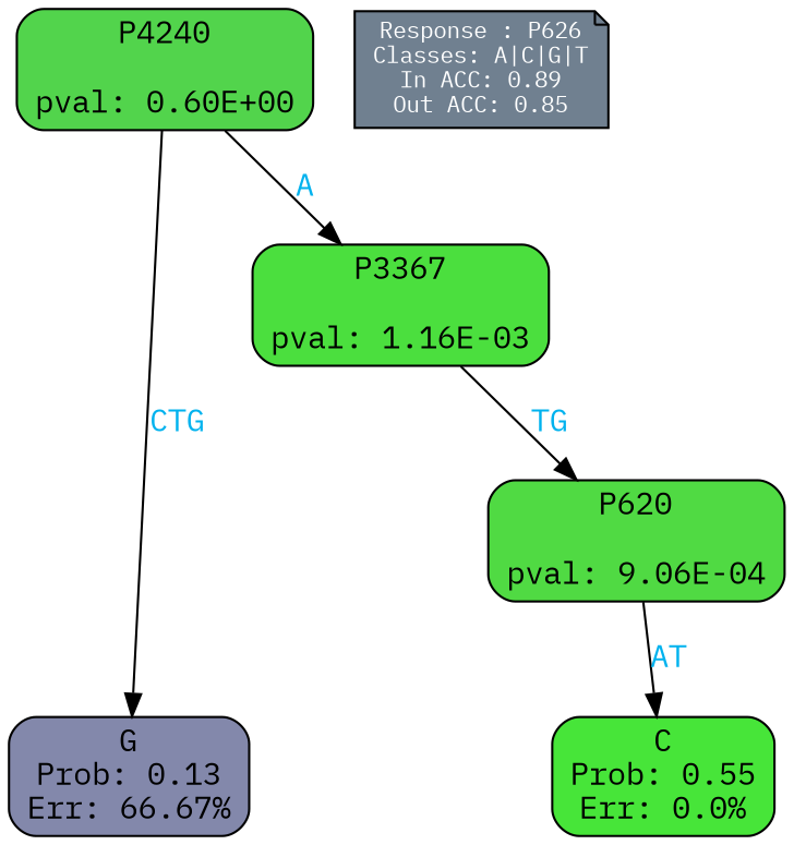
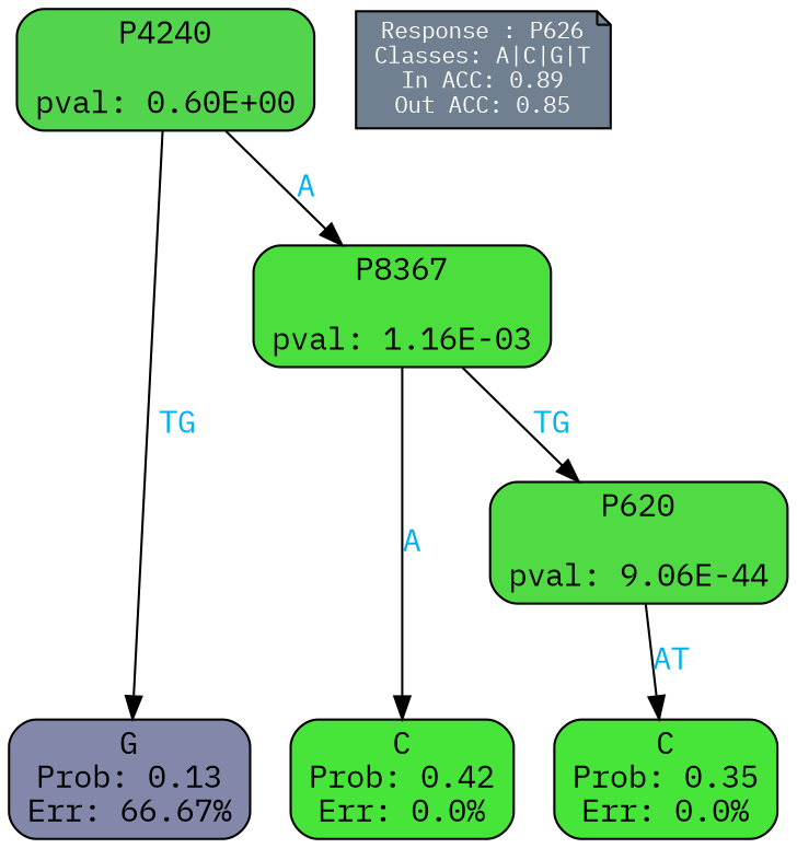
  digraph {
    fontname="IBM Plex Mono"
    ranksep=equally
    splines=polylines
    node [color=black fillcolor="#47e539" fontname="IBM Plex Mono" shape=box style="filled, rounded"]
    edge [fontcolor=deepskyblue2 fontname="IBM Plex Mono"]
-   n2 [label="C\nProb: 0.55\nErr: 0.0%"]
+   n1 [label="C\nProb: 0.42\nErr: 0.0%"]
+   n2 [label="C\nProb: 0.35\nErr: 0.0%"]
    n3 [fillcolor="#8388ab" label="G\nProb: 0.13\nErr: 66.67%"]
    n4 [align=left fillcolor=slategray fontcolor=white fontsize=10 label="Response : P626\nClasses: A|C|G|T\nIn ACC: 0.89\nOut ACC: 0.85\n" shape=note style=filled]
    n5 [fillcolor="#52d44c" label="P4240\n\npval: 0.60E+00"]
-   n6 [fillcolor="#4bdf3e" label="P3367\n\npval: 1.16E-03"]
-   n7 [fillcolor="#50da43" label="P620\n\npval: 9.06E-04"]
+   n6 [fillcolor="#4bdf3e" label="P8367\n\npval: 1.16E-03"]
+   n7 [fillcolor="#50da43" label="P620\n\npval: 9.06E-44"]
    subgraph sub_1 {
      rank=same
+     n1
      n2
      n3
    }
    subgraph sub_2 {
      rank=same
      n4
      n5
    }
-   n5 -> n3 [label=CTG]
+   n5 -> n3 [label=TG]
    n5 -> n6 [label=A]
+   n6 -> n1 [label=A]
    n6 -> n7 [label=TG]
    n7 -> n2 [label=AT]
  }
